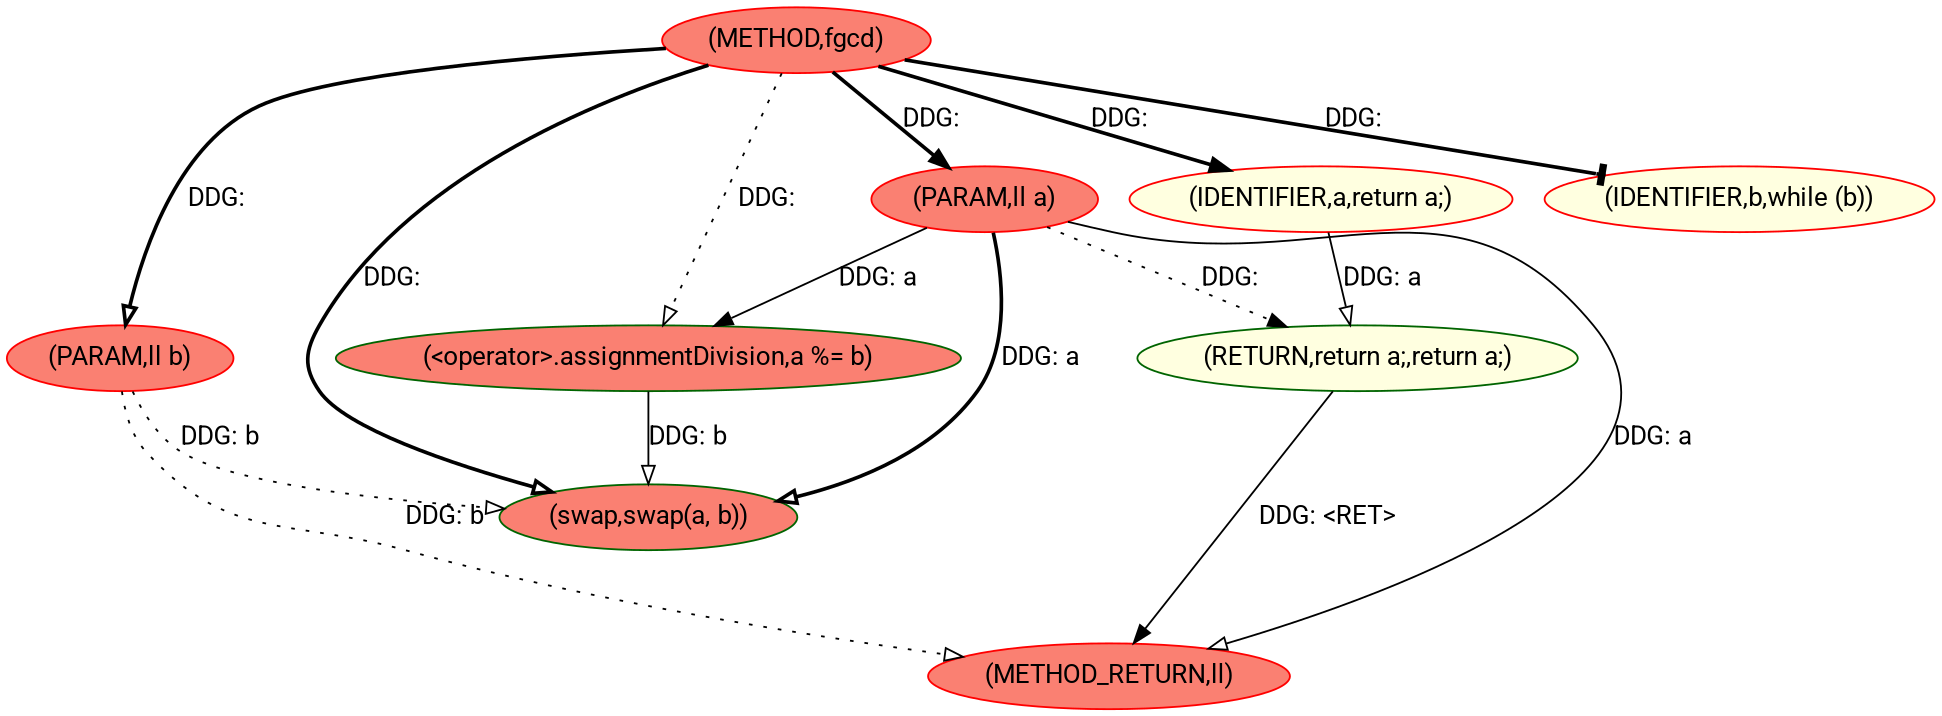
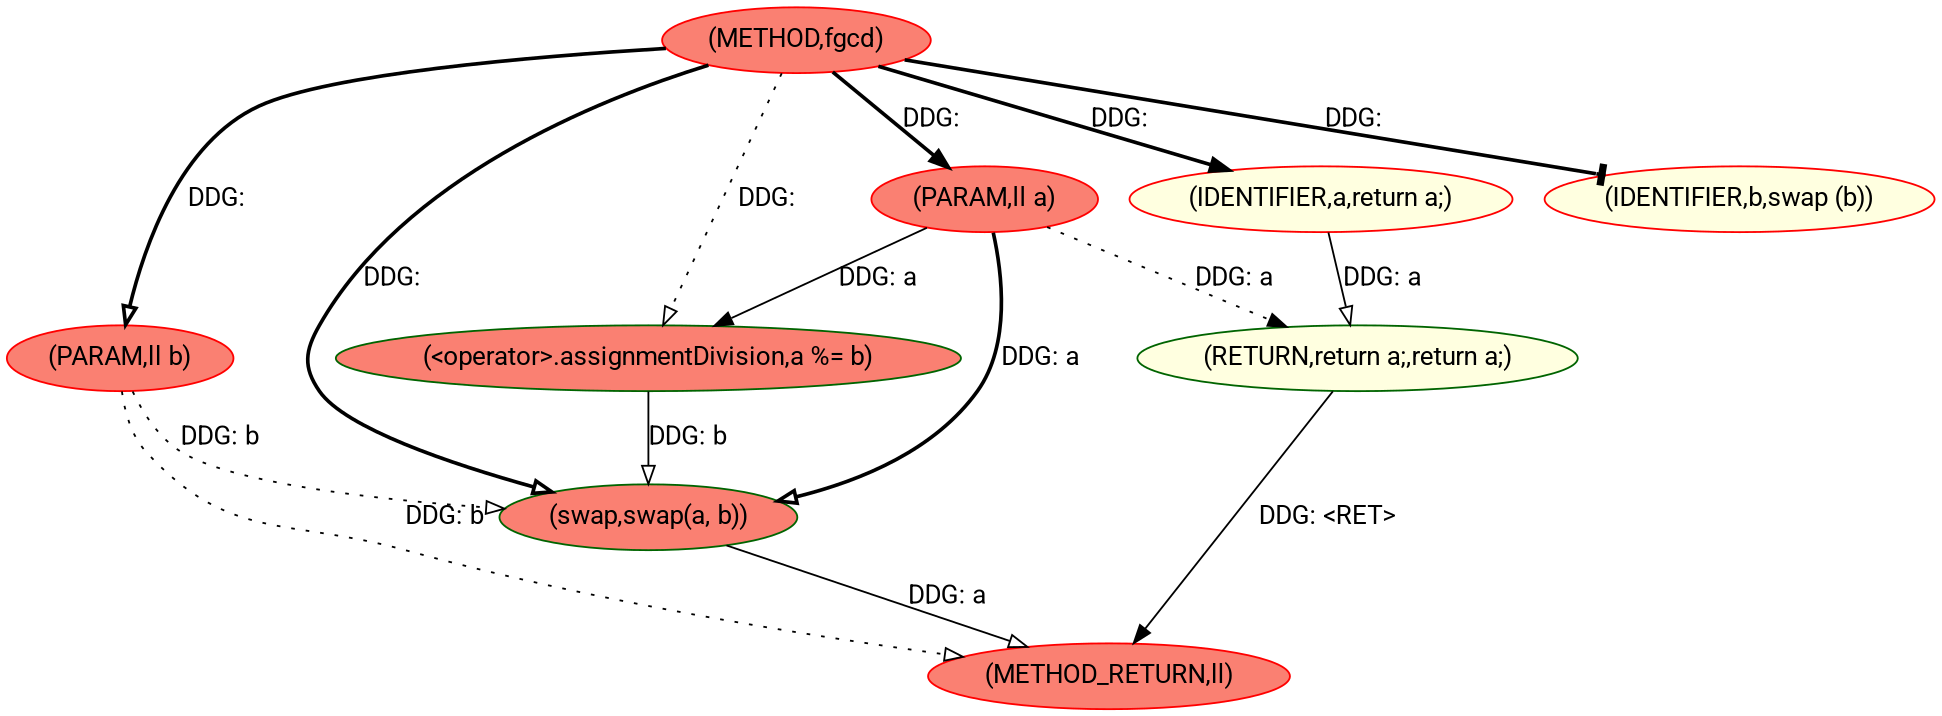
  digraph {
    fontname=Roboto
    node [color=red fillcolor=salmon fontname=Roboto style=filled]
    edge [arrowhead=onormal fontname=Roboto style=bold]
    n1 [label="(METHOD,fgcd)"]
    n2 [label="(PARAM,ll a)"]
    n3 [label="(PARAM,ll b)"]
-   n4 [fillcolor=lightyellow label="(IDENTIFIER,b,while (b))"]
+   n4 [fillcolor=lightyellow label="(IDENTIFIER,b,swap (b))"]
    n5 [fillcolor=lightyellow label="(IDENTIFIER,a,return a;)"]
    n6 [color=darkgreen label="(<operator>.assignmentDivision,a %= b)"]
    n7 [color=darkgreen label="(swap,swap(a, b))"]
    n8 [label="(METHOD_RETURN,ll)"]
    n9 [color=darkgreen fillcolor=lightyellow label="(RETURN,return a;,return a;)"]
    n1 -> n2 [arrowhead=normal label="DDG: "]
    n1 -> n3 [label="DDG: "]
    n1 -> n4 [arrowhead=tee label="DDG: "]
    n1 -> n5 [arrowhead=normal label="DDG: "]
    n1 -> n6 [label="DDG: " style=dotted]
    n1 -> n7 [label="DDG: "]
    n2 -> n6 [arrowhead=normal label="DDG: a" style=solid]
    n2 -> n7 [label="DDG: a"]
-   n2 -> n8 [label="DDG: a" style=solid]
-   n2 -> n9 [arrowhead=normal label="DDG: " style=dotted]
+   n7 -> n8 [label="DDG: a" style=solid]
+   n2 -> n9 [arrowhead=normal label="DDG: a" style=dotted]
    n3 -> n7 [label="DDG: b" style=dotted]
    n3 -> n8 [label="DDG: b" style=dotted]
    n5 -> n9 [label="DDG: a" style=solid]
    n6 -> n7 [label="DDG: b" style=solid]
    n9 -> n8 [arrowhead=normal label="DDG: <RET>" style=solid]
  }
